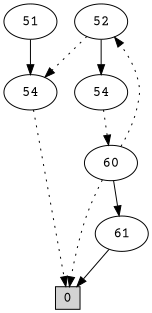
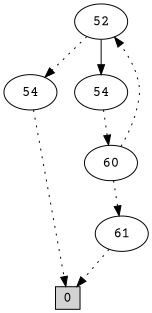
  digraph {
    fontname="Courier Prime"
    node [fontname="Courier Prime"]
    edge [fontname="Courier Prime" style=dotted]
    n1 [height=0.3 label=0 shape=box style=filled width=0.3]
-   n2 [label=51]
    n3 [label=54]
    n4 [label=52]
    n5 [label=54]
    n6 [label=60]
    n7 [label=61]
-   n2 -> n3 [style=filled]
    n3 -> n1
    n4 -> n3
    n4 -> n5 [style=filled]
    n5 -> n6
-   n6 -> n1
    n6 -> n4
-   n6 -> n7 [style=filled]
-   n7 -> n1 [style=filled]
+   n6 -> n7
+   n7 -> n1
  }
